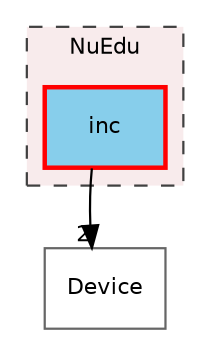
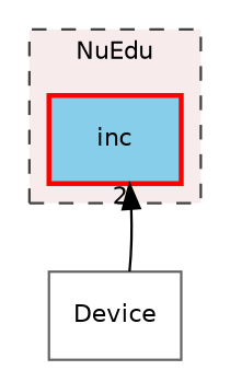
  digraph {
    compound=true
    node [fontname=Helvetica fontsize=10 shape=box]
    n1 [color=red fillcolor=skyblue label=inc style="filled,bold,"]
    n2 [color=gray40 fillcolor=white label=Device style=filled]
    subgraph cluster_1 {
      bgcolor="#f8ebec"
      fontname=Helvetica
      fontsize=10
      label=NuEdu
      pencolor=grey25
      style="filled,dashed,"
      n1
    }
-   n1 -> n2 [fontname=Helvetica fontsize=10 headlabel=2 labeldistance=1.5 labelfontname=Helvetica labelfontsize=10 color=black]
+   n2 -> n1 [fontname=Helvetica fontsize=10 headlabel=2 labeldistance=1.5 labelfontname=Helvetica labelfontsize=10 color=black]
  }
